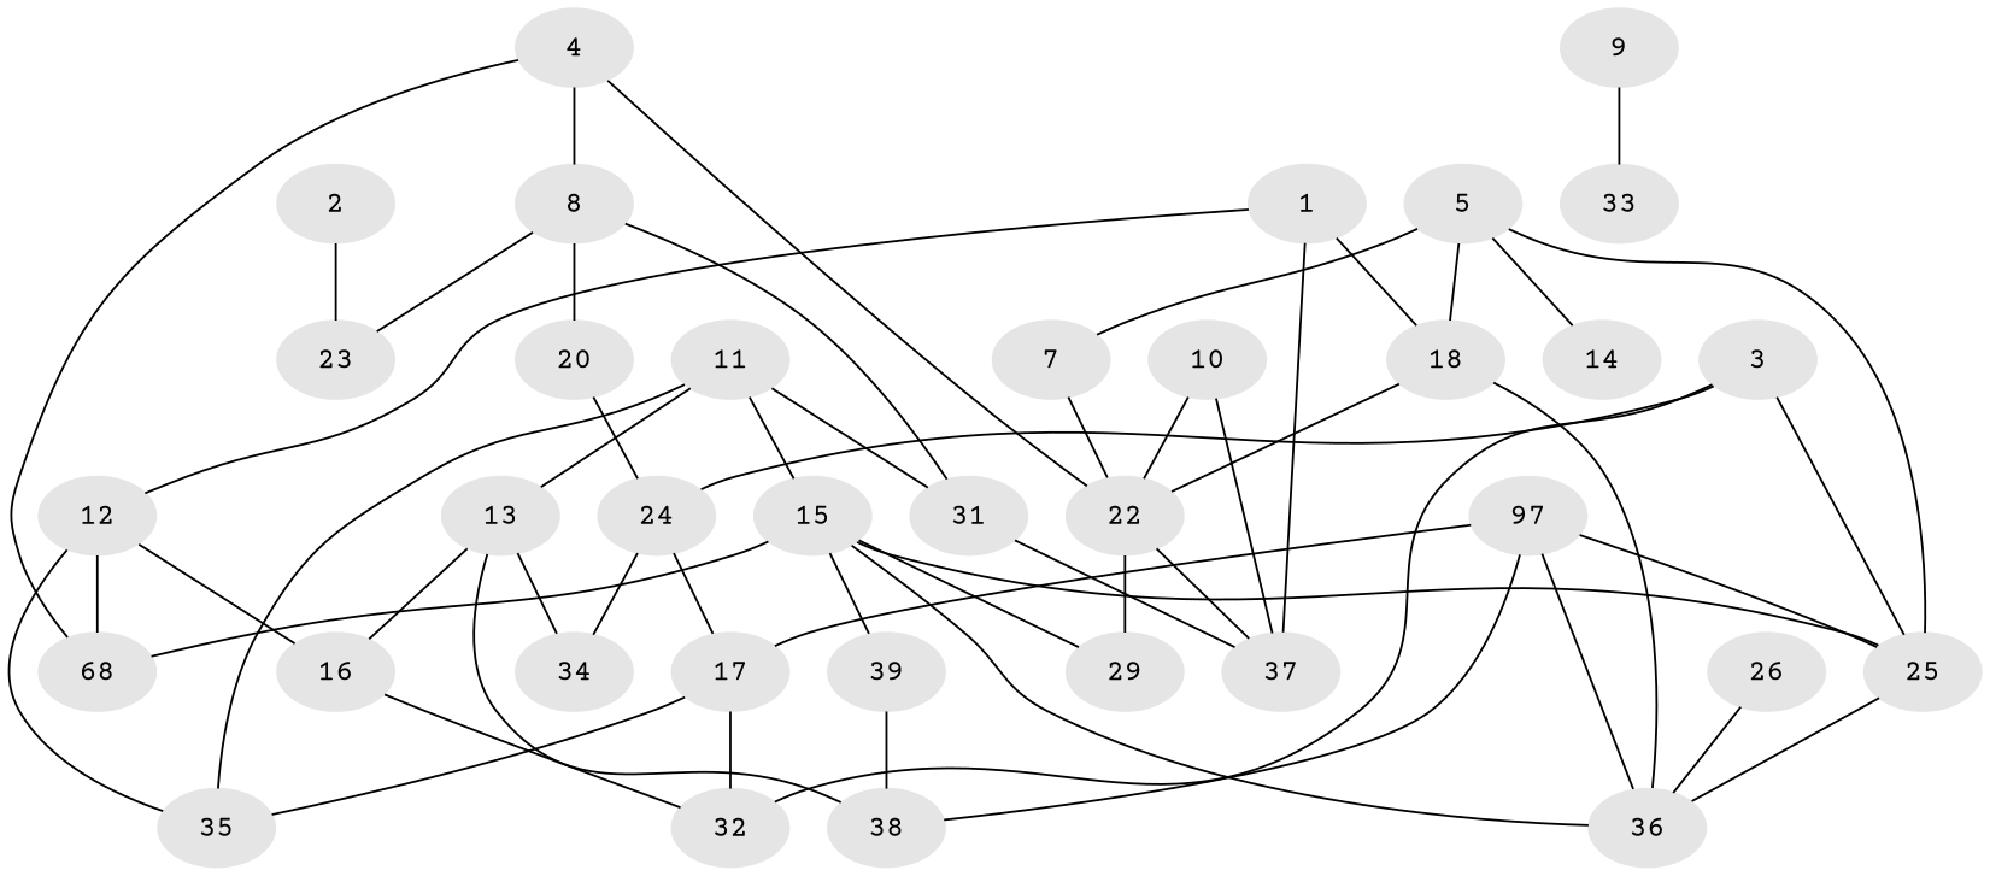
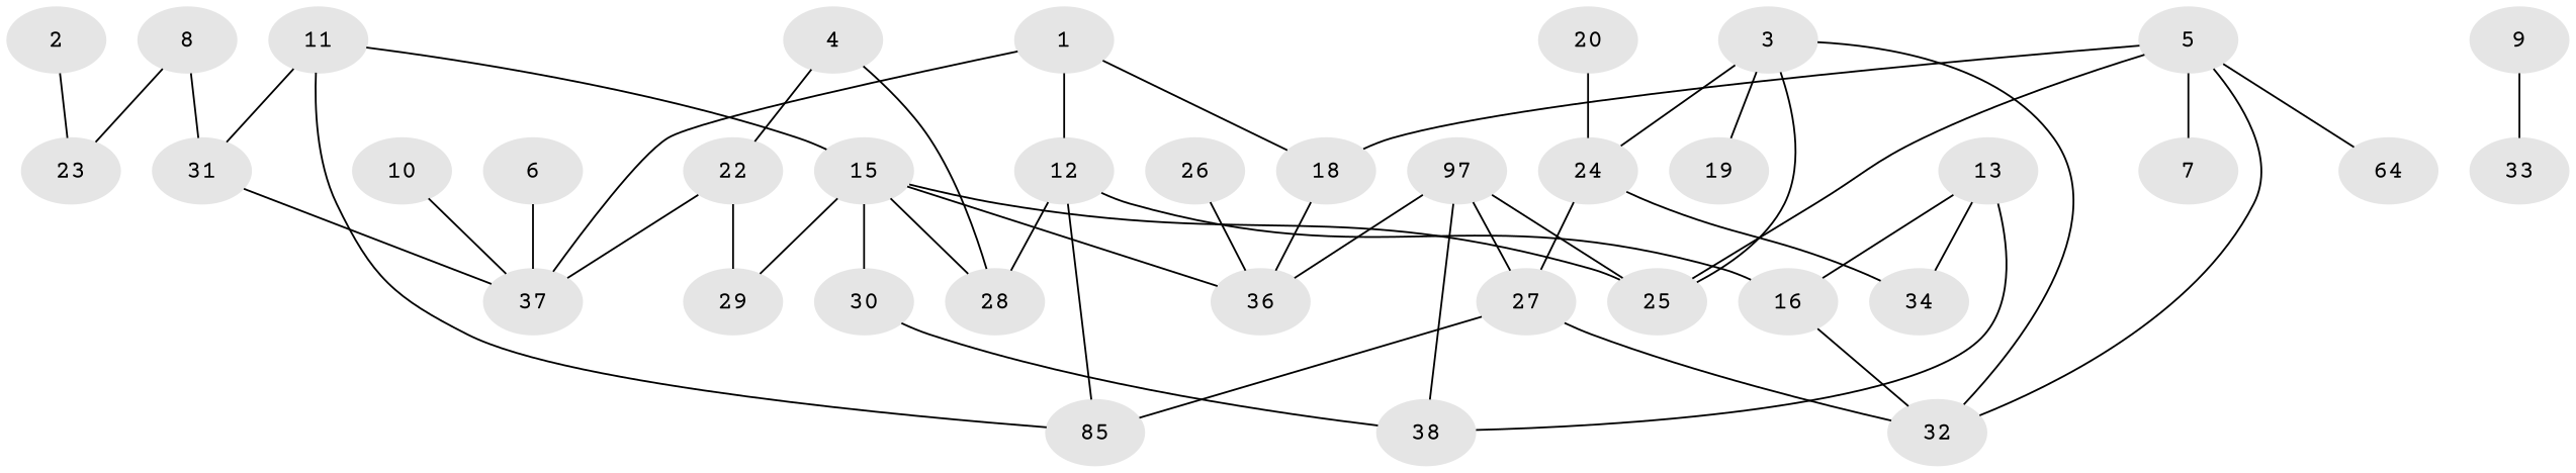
  graph {
    fontname="Courier Prime"
    node [color=gray90 fontname="Courier Prime" style=filled]
    edge [fontname="Courier Prime" weight=1.0]
    1
    12
    18
    37
-   28 [label=68]
-   35
+   28
+   35 [label=85]
    16
    22
    36
    2
    23
    3
+   19
    24
    25
    32
-   27 [label=17]
+   27
    34
    4
    8
    20
    31
    29
    5
    7
-   14
+   14 [label=64]
+   6
    9
    33
    10
    11
    13
    15
    38
-   30 [label=39]
+   30
    n36 [label=97]
    26
    1 -- 12
    1 -- 18
    1 -- 37
    12 -- 28
    12 -- 35
    12 -- 16
-   18 -- 22
    18 -- 36
    16 -- 32
    22 -- 37
    22 -- 29
    2 -- 23
+   3 -- 19
    3 -- 24
    3 -- 25
    3 -- 32
    24 -- 27 [weight=2.0]
    24 -- 34
-   25 -- 36
    27 -- 35
    27 -- 32
    4 -- 28
    4 -- 22
-   4 -- 8
    8 -- 23
-   8 -- 20
    8 -- 31
    20 -- 24
    31 -- 37
    5 -- 18
    5 -- 25
+   5 -- 32
    5 -- 7 [weight=2.0]
    5 -- 14
-   7 -- 22
+   6 -- 37
    9 -- 33
    10 -- 37
-   10 -- 22
    11 -- 35
    11 -- 31
-   11 -- 13 [weight=2.0]
    11 -- 15
    13 -- 16
    13 -- 34
    13 -- 38
    15 -- 28
    15 -- 36
    15 -- 25
    15 -- 29
    15 -- 30
    30 -- 38
    n36 -- 36
    n36 -- 25
    n36 -- 27
    n36 -- 38
    26 -- 36
  }
